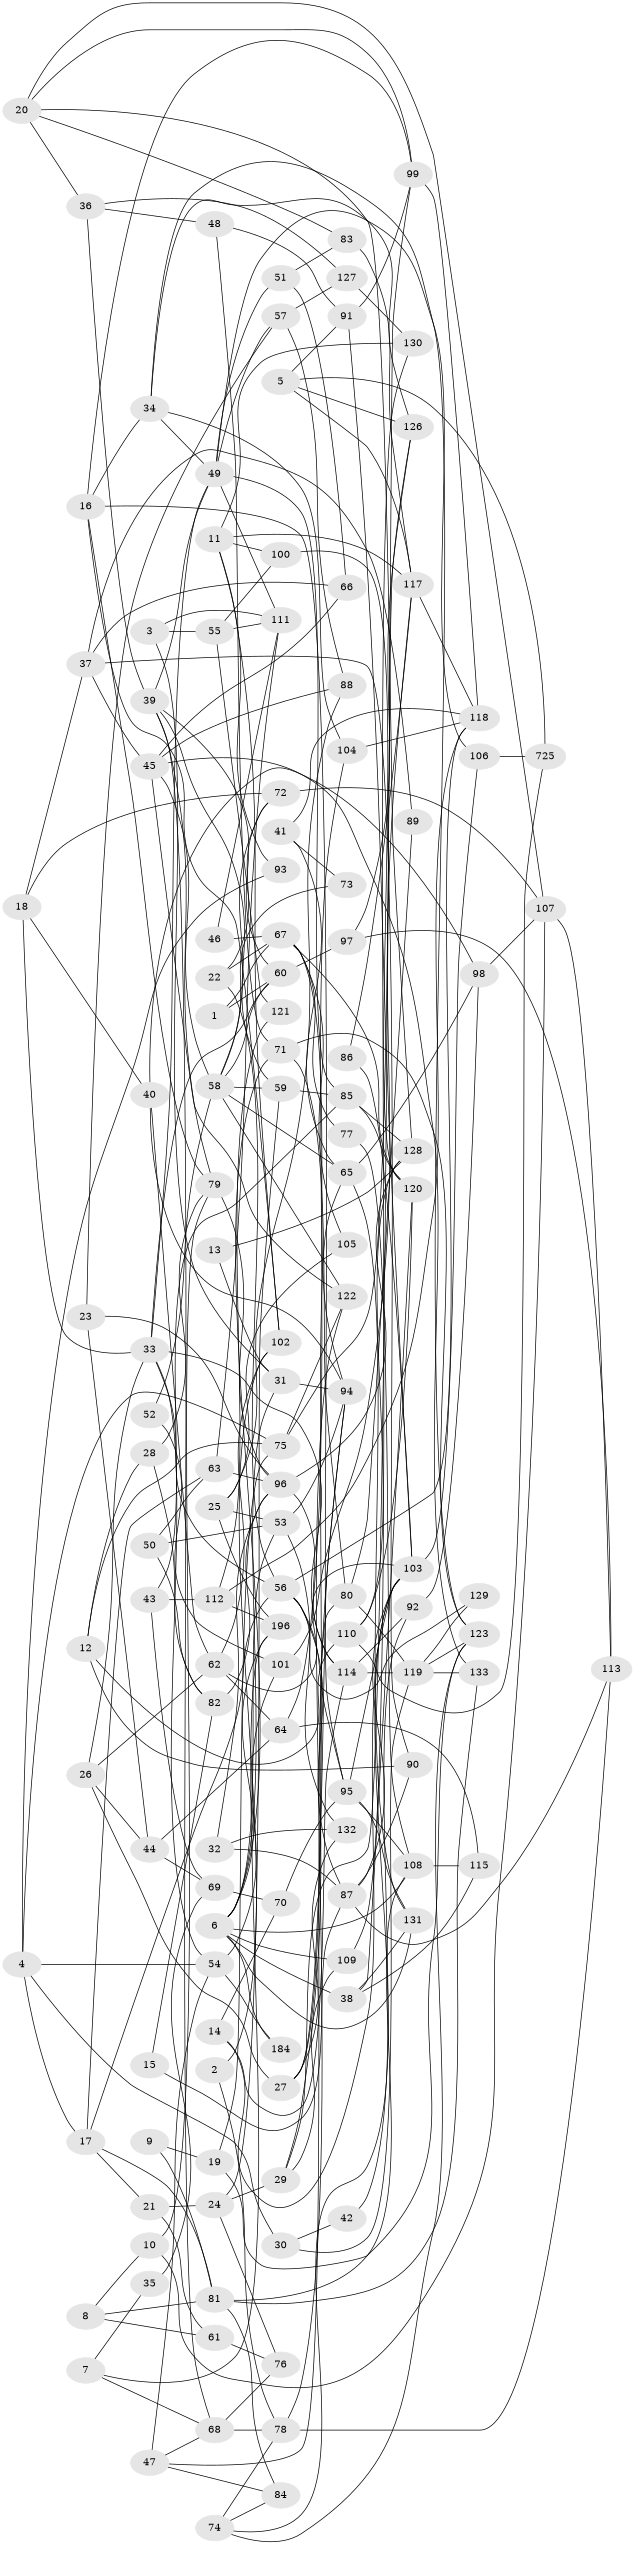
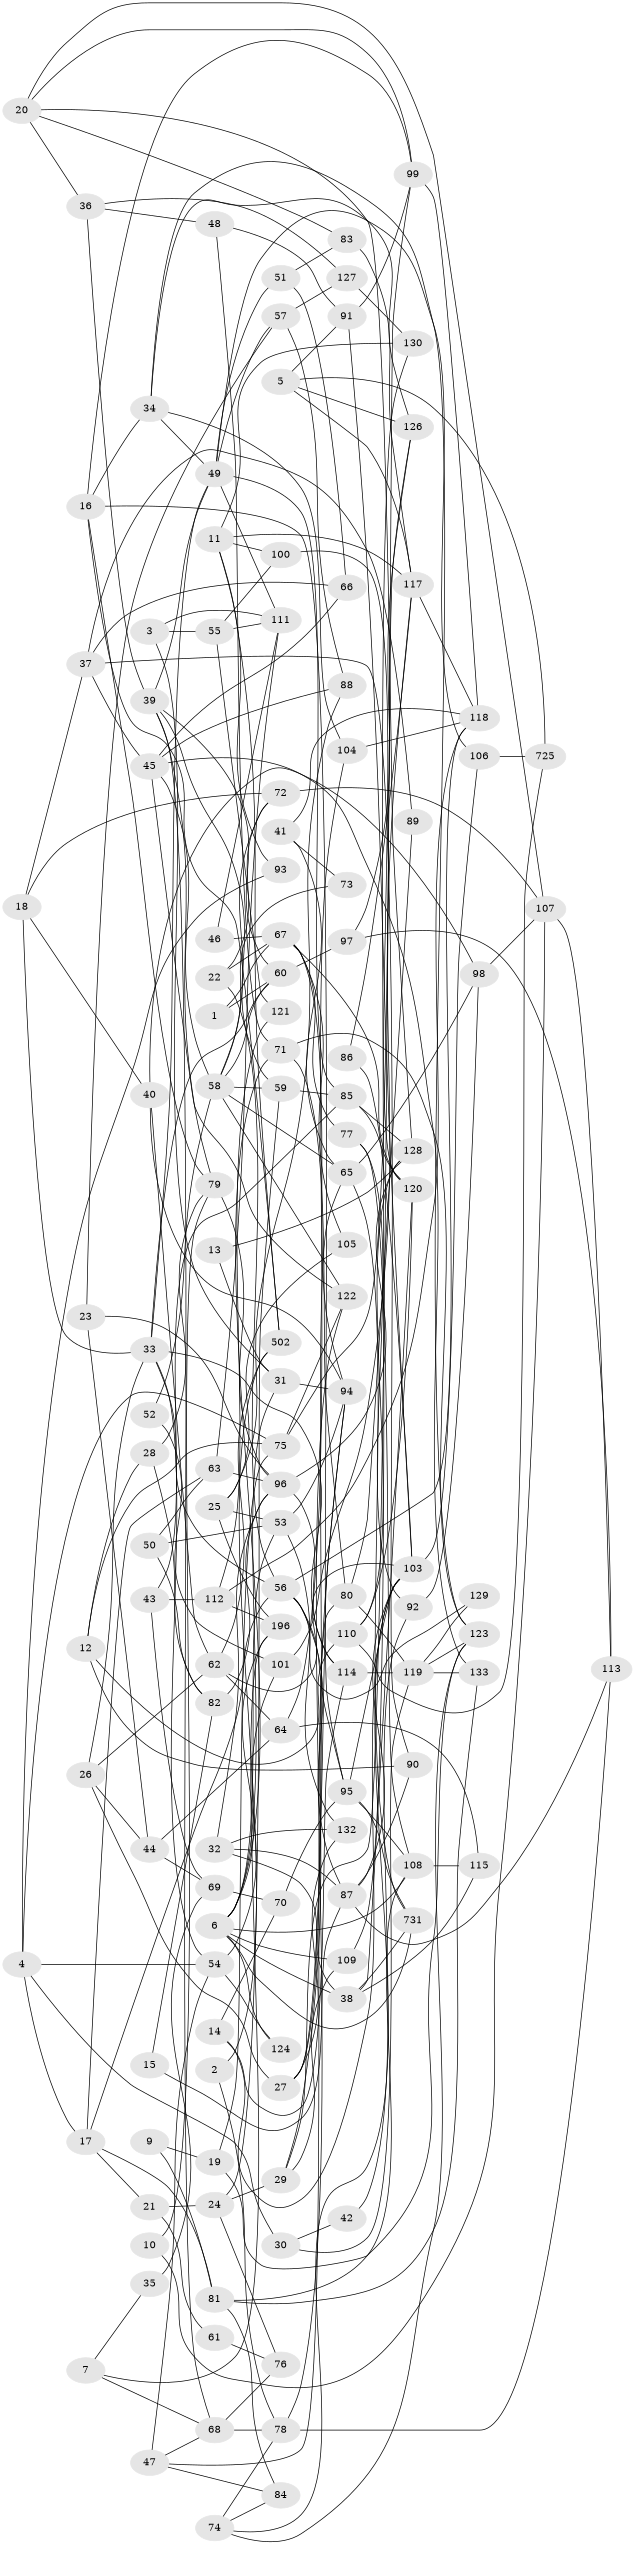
  graph {
    rankdir=LR
    node [color=gray90 style=filled]
    1
    60
    67
    97
    105
    94
    120
    77
    2
    78
-   102
+   102 [label=502]
    122
    113
    3
    31
    55
    111
    100
    121
    4
    17
    30
    54
    75
    93
    81
    21
    56
    63
    42
    119
-   124 [label=184]
+   124
    101
    126
    5
    91
    117
    n38 [label=725]
    103
    99
    118
    6
    38
    53
    71
    108
    109
    n48 [label=196]
-   131
+   131 [label=731]
    115
    132
    123
    80
    130
    7
    35
    68
    69
    76
-   8
    10
    61
    79
    107
    133
    84
    9
    19
    96
    11
    12
    28
    90
    110
    82
    128
    13
    14
    70
    114
    95
    106
    15
    87
    16
    34
    49
    104
    24
    129
    18
    33
    37
    40
    72
    45
    66
    89
    62
    98
    20
    36
    83
    39
    48
    127
    29
    59
    22
    23
    44
    57
    64
    88
    85
    25
    26
    27
    65
    92
    32
    51
    58
    41
    73
    43
    112
    46
    47
    50
    52
    74
    86
    1 -- 60
    1 -- 67
    60 -- 97
    67 -- 105
    67 -- 94
    67 -- 120
    67 -- 77
    97 -- 113
    97 -- 126
    77 -- 108
-   114 -- 92
+   77 -- 92
    2 -- 78
    2 -- 102
    78 -- 122
    78 -- 113
    3 -- 31
    3 -- 55
    3 -- 111
    31 -- 94
    55 -- 111
    55 -- 100
    55 -- 121
    100 -- 120
    4 -- 17
    4 -- 30
    4 -- 54
    4 -- 75
    4 -- 93
    17 -- 81
    17 -- 21
    17 -- 56
    17 -- 63
    30 -- 42
    30 -- 119
    54 -- 124
    54 -- 101
    75 -- 122
    75 -- 126
    81 -- 108
    81 -- 133
    81 -- 84
    21 -- 61
    21 -- 24
    56 -- 118
    56 -- 95
    56 -- 87
    56 -- 129
    63 -- 111
    63 -- 96
    42 -- 92
    119 -- 123
    119 -- 133
    119 -- 129
    101 -- 117
    5 -- 126
    5 -- 91
    5 -- 117
    5 -- n38
    91 -- 103
    91 -- 99
    117 -- 118
    103 -- 106
    99 -- 118
    6 -- 31
    6 -- 124
    6 -- 38
    6 -- 53
    6 -- 71
    6 -- 108
    6 -- 109
    6 -- n48
    6 -- 131
    38 -- 120
    38 -- 131
    38 -- 115
    53 -- 94
    53 -- 132
    71 -- 123
    71 -- 80
    108 -- 115
    109 -- 130
    80 -- 119
    80 -- 89
    7 -- n48
    7 -- 35
    7 -- 68
    35 -- 69
    68 -- 78
    68 -- 76
    69 -- 70
-   8 -- 81
-   8 -- 10
-   8 -- 61
    10 -- 79
    10 -- 107
    61 -- 76
    79 -- 96
    107 -- 113
    9 -- 81
    9 -- 19
    19 -- 75
    19 -- 123
    96 -- 128
    96 -- 114
    11 -- 102
    11 -- 100
    11 -- 93
    11 -- 117
    11 -- 130
    12 -- 75
    12 -- 28
    12 -- 90
    12 -- 110
    28 -- 79
    28 -- 82
    110 -- 120
    110 -- n38
    110 -- 128
    82 -- 96
    13 -- 31
    13 -- 128
    14 -- 103
    14 -- 70
    14 -- 114
    70 -- 95
    114 -- 119
    95 -- 103
    95 -- 108
    95 -- 131
    106 -- n38
    15 -- 82
    15 -- 87
    87 -- 113
    87 -- 103
    87 -- 90
    16 -- 102
    16 -- 99
    16 -- 79
    16 -- 95
    16 -- 34
    34 -- 126
    34 -- 123
    34 -- 49
    34 -- 104
    49 -- 111
    49 -- 106
    49 -- 57
    49 -- 85
    49 -- 51
    104 -- 118
    24 -- 76
    24 -- 29
    24 -- 59
    18 -- 33
    18 -- 37
    18 -- 40
    18 -- 72
    33 -- 60
    33 -- 54
    33 -- 56
    33 -- 114
    33 -- 49
    37 -- 90
    37 -- 45
    37 -- 66
    37 -- 89
    40 -- 94
    40 -- 62
    40 -- 98
    72 -- 107
    45 -- 122
    45 -- 133
    45 -- 66
    45 -- 88
    45 -- 58
    62 -- 102
    62 -- 103
    62 -- 64
    98 -- 107
    20 -- 99
    20 -- 107
    20 -- 128
    20 -- 36
    20 -- 83
    36 -- 39
    36 -- 48
    36 -- 127
    83 -- 117
    39 -- 60
    39 -- 68
    39 -- 79
    39 -- 49
    39 -- 59
    48 -- 91
    48 -- 71
    127 -- 130
    29 -- 94
    29 -- 99
    29 -- 109
    59 -- 85
    22 -- 67
    22 -- 56
    22 -- 72
    23 -- 96
    23 -- 44
    23 -- 57
    44 -- 69
    44 -- 64
    57 -- 127
    57 -- 88
    64 -- 115
    64 -- 104
    85 -- 120
    85 -- 128
    25 -- 105
    25 -- 53
    25 -- n48
    25 -- 88
    26 -- 33
    26 -- 62
    26 -- 44
    26 -- 27
    27 -- 94
    27 -- 132
    27 -- 65
    65 -- 131
    65 -- 98
    92 -- 98
+   32 -- 38
    32 -- 132
    32 -- 96
    32 -- 87
    51 -- 66
    51 -- 83
    58 -- 60
    58 -- 122
    58 -- 72
    58 -- 59
    58 -- 65
    58 -- 73
    41 -- 118
    41 -- 65
    41 -- 73
    43 -- 69
    43 -- 85
    43 -- 112
    112 -- 121
    112 -- 118
    112 -- n48
    46 -- 67
    46 -- 111
    47 -- 54
    47 -- 80
    47 -- 68
    47 -- 84
    50 -- 63
    50 -- 53
    50 -- 82
    52 -- 101
    52 -- 58
    74 -- 78
    74 -- 103
    74 -- 123
    74 -- 84
    86 -- 117
    86 -- 103
  }
